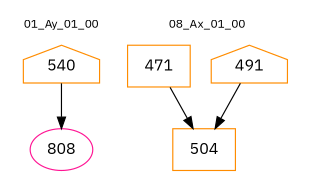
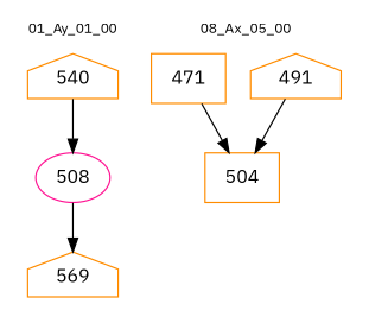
  digraph {
    fontname="IBM Plex Sans"
    node [color=darkorange fontname="IBM Plex Sans" shape=house]
    edge [color=black fontname="IBM Plex Sans"]
    n1 [label=540]
-   n2 [color=deeppink label=808 shape=ellipse]
+   n2 [color=deeppink label=508 shape=ellipse]
+   n3 [label=569]
    n4 [label=491]
    n5 [label=471 shape=box]
    n6 [label=504 shape=box]
    subgraph cluster_1 {
      color=white
      fontsize=10
      label="01_Ay_01_00"
      n1
      n2
+     n3
    }
    subgraph cluster_2 {
      color=white
      fontsize=10
-     label="08_Ax_01_00"
+     label="08_Ax_05_00"
      n4
      n5
      n6
    }
    n1 -> n2
+   n2 -> n3
    n4 -> n6
    n5 -> n6
  }
